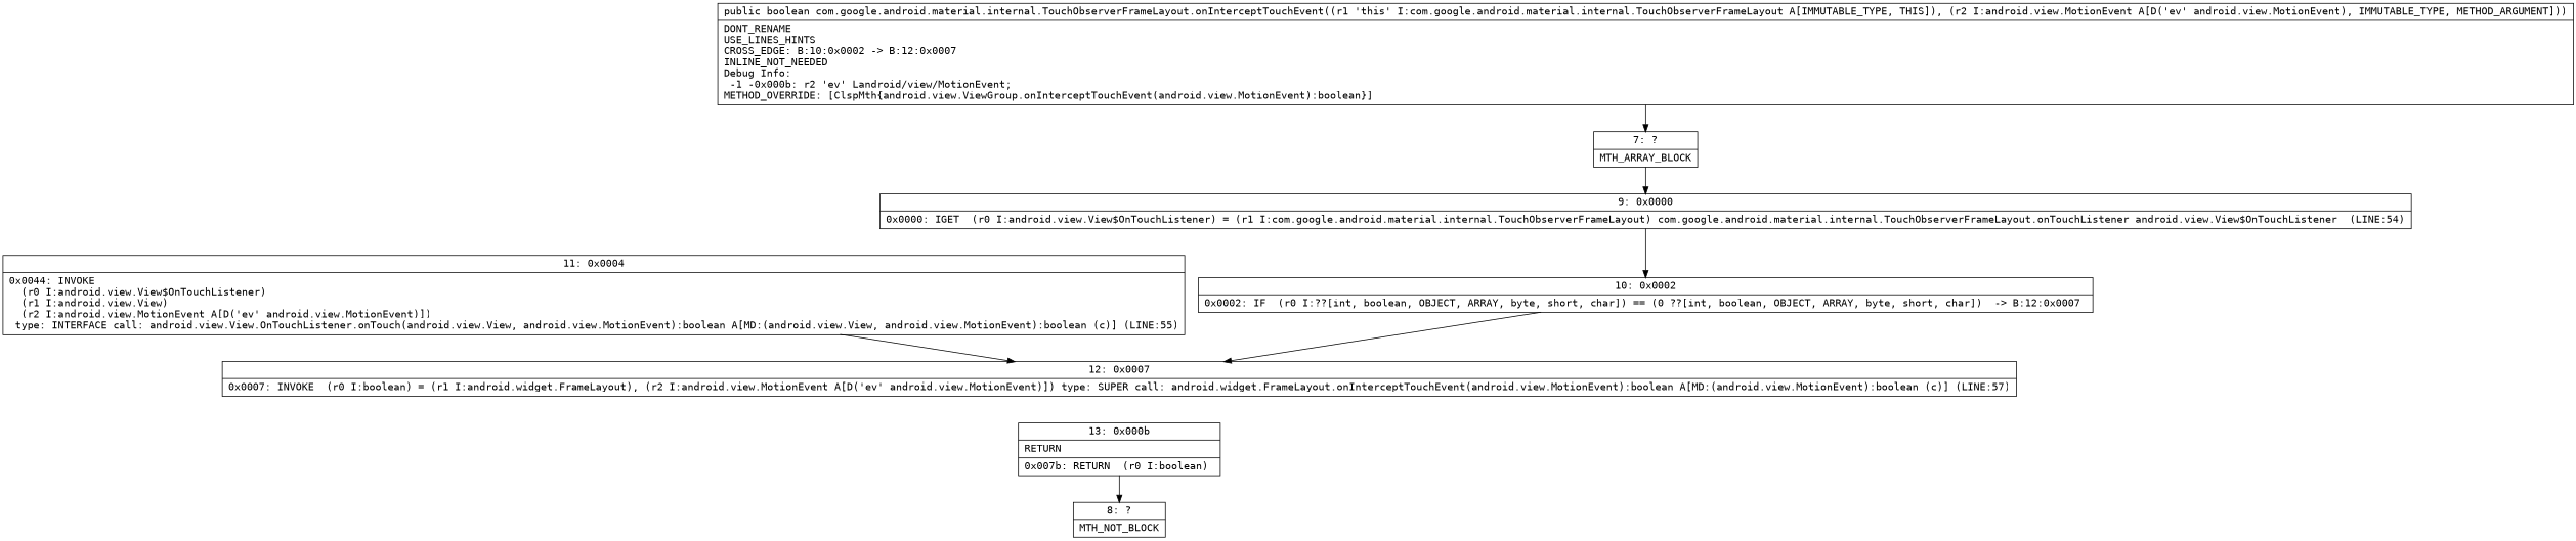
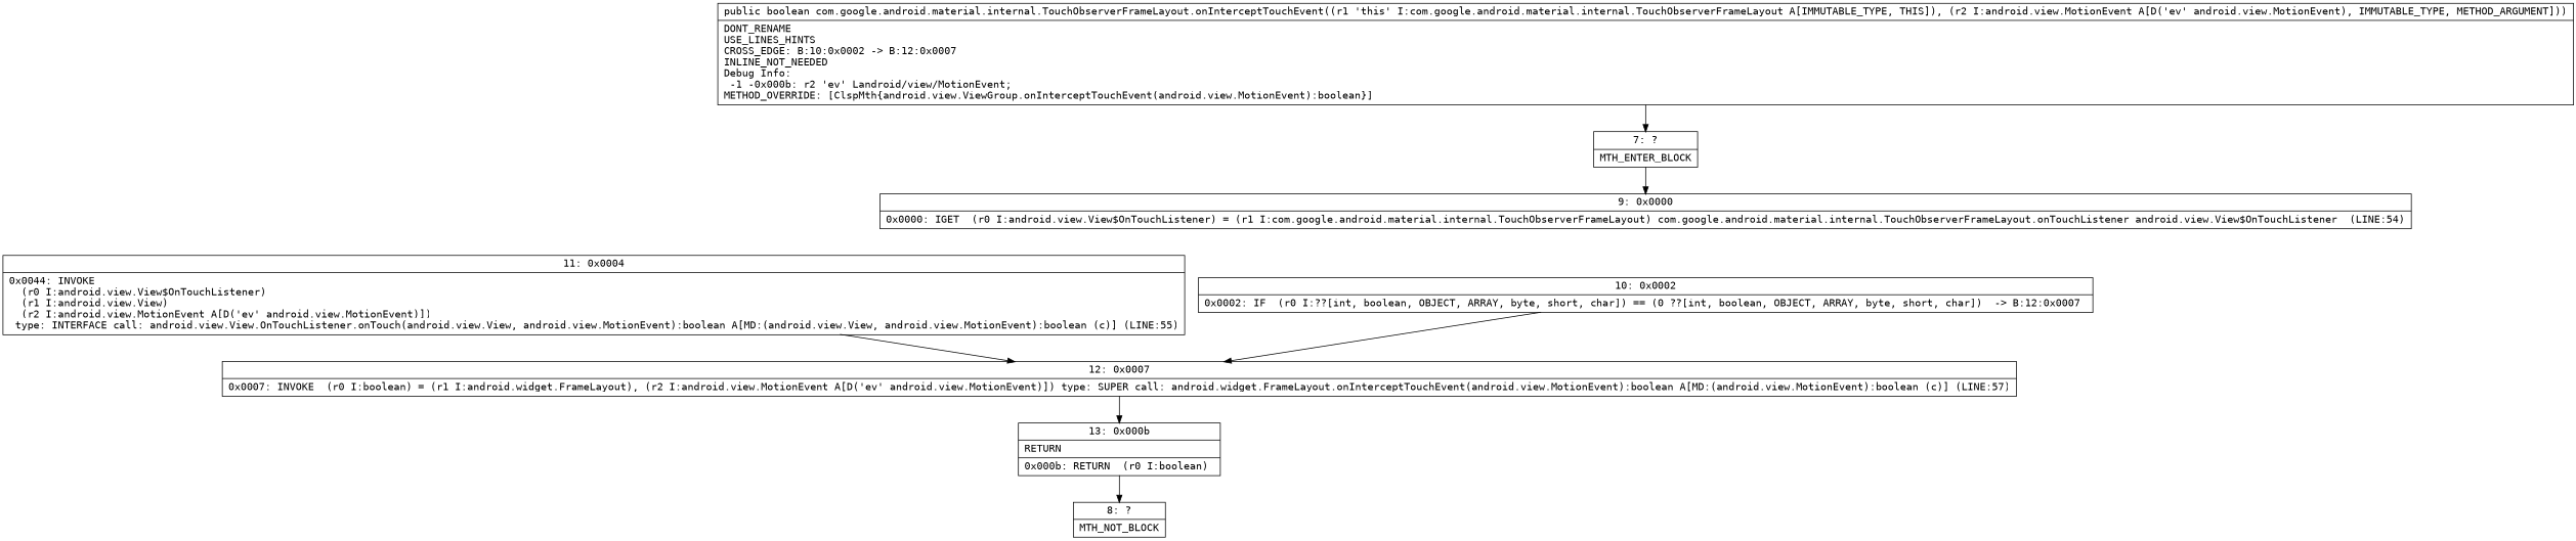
  digraph {
    fontname="DejaVu Sans Mono"
    node [fontname="DejaVu Sans Mono" shape=record]
    edge [fontname="DejaVu Sans Mono"]
-   n1 [label="{7\:\ ?|MTH_ARRAY_BLOCK\l}"]
+   n1 [label="{7\:\ ?|MTH_ENTER_BLOCK\l}"]
    n2 [label="{9\:\ 0x0000|0x0000: IGET  (r0 I:android.view.View$OnTouchListener) = (r1 I:com.google.android.material.internal.TouchObserverFrameLayout) com.google.android.material.internal.TouchObserverFrameLayout.onTouchListener android.view.View$OnTouchListener  (LINE:54)\l}"]
    n3 [label="{10\:\ 0x0002|0x0002: IF  (r0 I:??[int, boolean, OBJECT, ARRAY, byte, short, char]) == (0 ??[int, boolean, OBJECT, ARRAY, byte, short, char])  \-\> B:12:0x0007 \l}"]
    n4 [label="{12\:\ 0x0007|0x0007: INVOKE  (r0 I:boolean) = (r1 I:android.widget.FrameLayout), (r2 I:android.view.MotionEvent A[D('ev' android.view.MotionEvent)]) type: SUPER call: android.widget.FrameLayout.onInterceptTouchEvent(android.view.MotionEvent):boolean A[MD:(android.view.MotionEvent):boolean (c)] (LINE:57)\l}"]
    n5 [label="{11\:\ 0x0004|0x0044: INVOKE  \l  (r0 I:android.view.View$OnTouchListener)\l  (r1 I:android.view.View)\l  (r2 I:android.view.MotionEvent A[D('ev' android.view.MotionEvent)])\l type: INTERFACE call: android.view.View.OnTouchListener.onTouch(android.view.View, android.view.MotionEvent):boolean A[MD:(android.view.View, android.view.MotionEvent):boolean (c)] (LINE:55)\l}"]
-   n6 [label="{13\:\ 0x000b|RETURN\l|0x007b: RETURN  (r0 I:boolean) \l}"]
+   n6 [label="{13\:\ 0x000b|RETURN\l|0x000b: RETURN  (r0 I:boolean) \l}"]
    n7 [label="{8\:\ ?|MTH_NOT_BLOCK\l}"]
    n8 [label="{public boolean com.google.android.material.internal.TouchObserverFrameLayout.onInterceptTouchEvent((r1 'this' I:com.google.android.material.internal.TouchObserverFrameLayout A[IMMUTABLE_TYPE, THIS]), (r2 I:android.view.MotionEvent A[D('ev' android.view.MotionEvent), IMMUTABLE_TYPE, METHOD_ARGUMENT]))  | DONT_RENAME\lUSE_LINES_HINTS\lCROSS_EDGE: B:10:0x0002 \-\> B:12:0x0007\lINLINE_NOT_NEEDED\lDebug Info:\l  \-1 \-0x000b: r2 'ev' Landroid\/view\/MotionEvent;\lMETHOD_OVERRIDE: [ClspMth\{android.view.ViewGroup.onInterceptTouchEvent(android.view.MotionEvent):boolean\}]\l}"]
    n1 -> n2
-   n2 -> n3
    n3 -> n4
+   n4 -> n6
    n5 -> n4
    n6 -> n7
    n8 -> n1
  }
